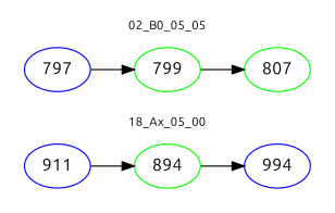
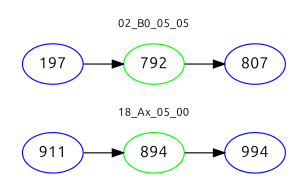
  digraph {
    fontname=Ubuntu
    rankdir=LR
    node [color=blue fontname=Ubuntu]
    edge [color=black fontname=Ubuntu]
    n1 [label=911]
    n2 [color=green label=894]
    n3 [label=994]
-   n4 [label=797]
-   n5 [color=green label=799]
-   n6 [color=green label=807]
+   n4 [label=197]
+   n5 [color=green label=792]
+   n6 [label=807]
    subgraph cluster_1 {
      color=white
      fontsize=10
      label="18_Ax_05_00"
      n1
      n2
      n3
    }
    subgraph cluster_2 {
      color=white
      fontsize=10
      label="02_B0_05_05"
      n4
      n5
      n6
    }
    n1 -> n2
    n2 -> n3
    n4 -> n5
    n5 -> n6
  }
